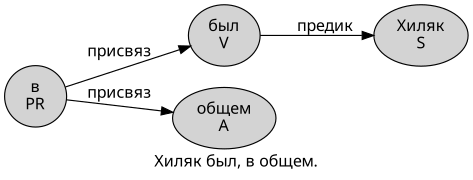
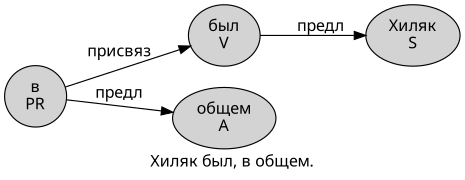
  digraph {
    fontname="Noto Sans"
    label="Хиляк был, в общем."
    rankdir=LR
    node [fillcolor=lightgray fontname="Noto Sans" penwidth=1 shape=ellipse style=filled]
    edge [fontname="Noto Sans"]
    n1 [label="Хиляк\nS"]
    n2 [label="был\nV"]
    n3 [label="в\nPR"]
    n4 [label="общем\nA"]
-   n2 -> n1 [label="предик"]
+   n2 -> n1 [label="предл"]
    n3 -> n2 [label="присвяз"]
-   n3 -> n4 [label="присвяз"]
+   n3 -> n4 [label="предл"]
  }
